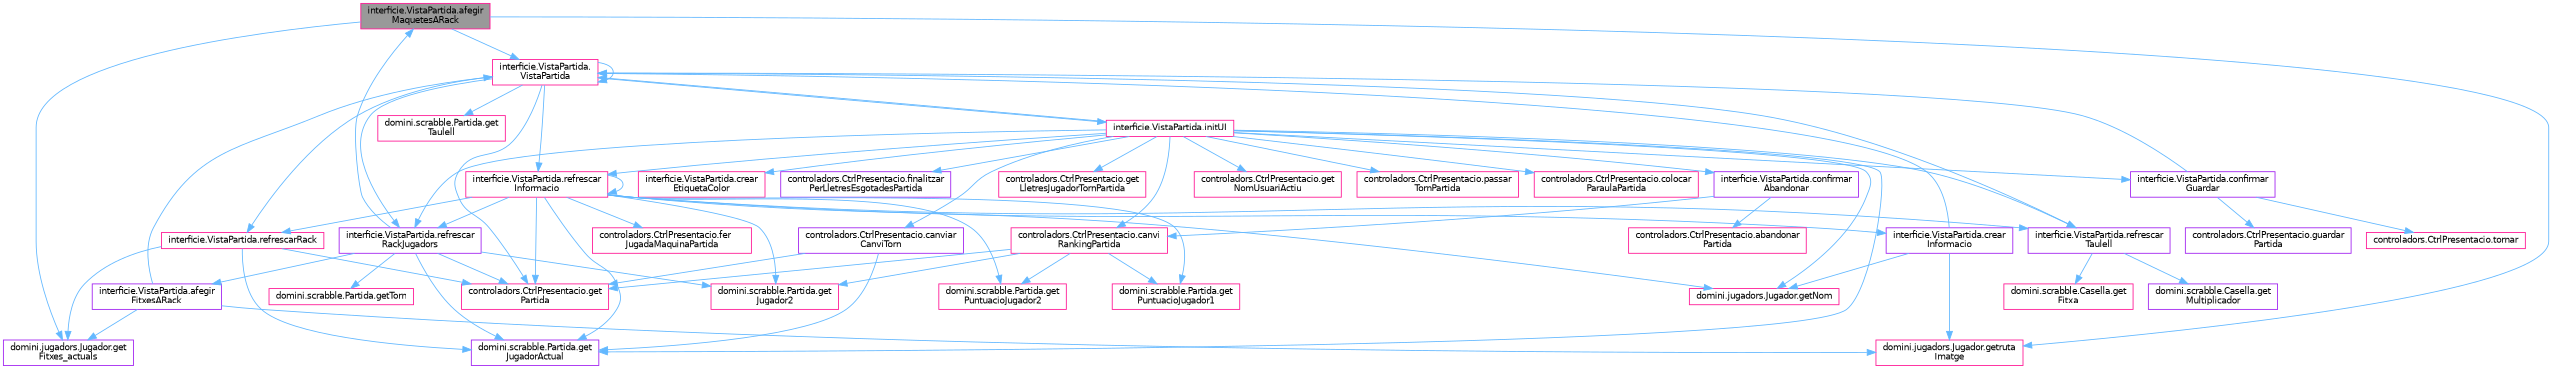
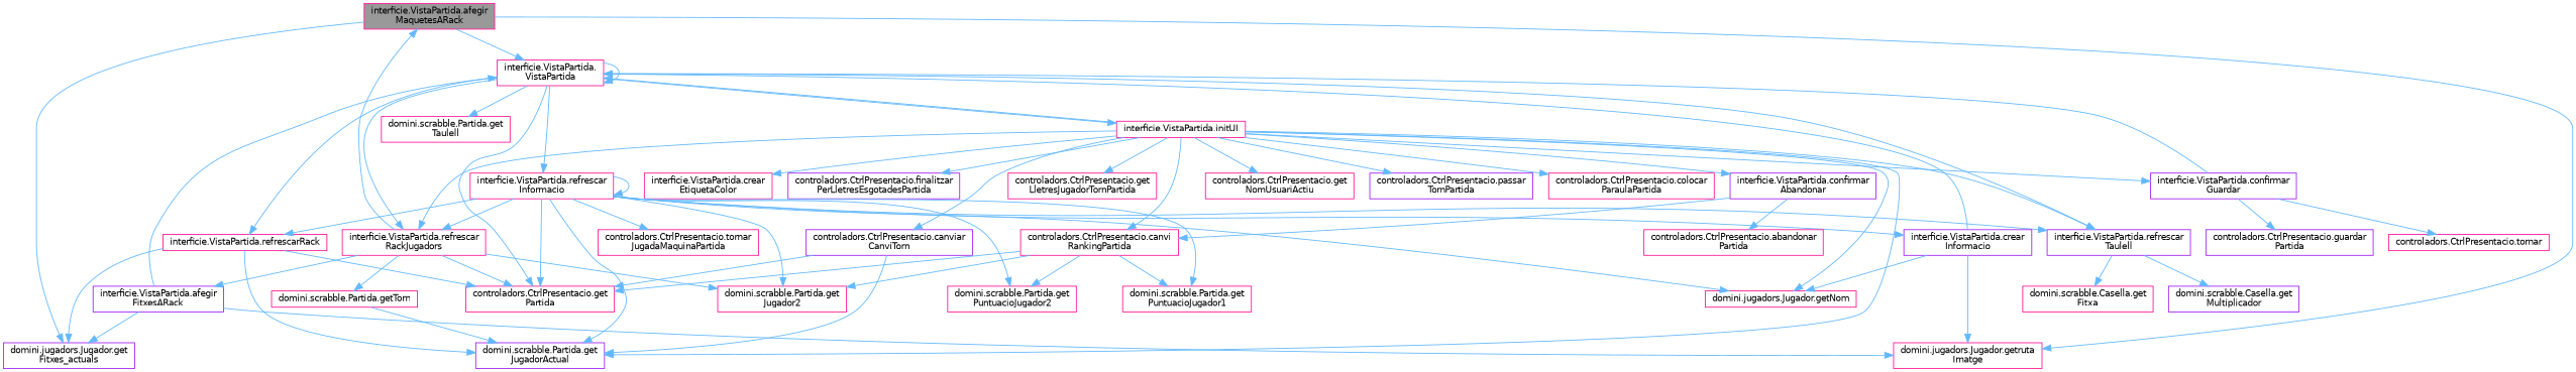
  digraph {
    rankdir=TB
    node [color=deeppink fillcolor=white fontname=Helvetica fontsize=10 shape=box style=filled]
    edge [color=steelblue1 fontname=Helvetica fontsize=10 labelfontname=Helvetica labelfontsize=10 style=solid]
    n1 [fillcolor=grey60 fontcolor=black height=0.2 label="interficie.VistaPartida.afegir\lMaquetesARack" width=0.4]
    n2 [color=purple height=0.2 label="domini.jugadors.Jugador.get\lFitxes_actuals" width=0.4]
    n3 [height=0.2 label="domini.jugadors.Jugador.getruta\lImatge" width=0.4]
    n4 [height=0.2 label="interficie.VistaPartida.\lVistaPartida" width=0.4]
    n5 [height=0.2 label="controladors.CtrlPresentacio.get\lPartida" width=0.4]
    n6 [height=0.2 label="domini.scrabble.Partida.get\lTaulell" width=0.4]
    n7 [height=0.2 label="interficie.VistaPartida.initUI" width=0.4]
    n8 [height=0.2 label="interficie.VistaPartida.refrescar\lInformacio" width=0.4]
    n9 [height=0.2 label="interficie.VistaPartida.refrescarRack" width=0.4]
-   n10 [color=purple height=0.2 label="interficie.VistaPartida.refrescar\lRackJugadors" width=0.4]
+   n10 [height=0.2 label="interficie.VistaPartida.refrescar\lRackJugadors" width=0.4]
    n11 [color=purple height=0.2 label="interficie.VistaPartida.refrescar\lTaulell" width=0.4]
    n12 [color=purple height=0.2 label="controladors.CtrlPresentacio.canviar\lCanviTorn" width=0.4]
    n13 [color=purple height=0.2 label="domini.scrabble.Partida.get\lJugadorActual" width=0.4]
    n14 [height=0.2 label="controladors.CtrlPresentacio.canvi\lRankingPartida" width=0.4]
    n15 [height=0.2 label="controladors.CtrlPresentacio.colocar\lParaulaPartida" width=0.4]
    n16 [color=purple height=0.2 label="interficie.VistaPartida.confirmar\lAbandonar" width=0.4]
    n17 [color=purple height=0.2 label="interficie.VistaPartida.confirmar\lGuardar" width=0.4]
    n18 [height=0.2 label="interficie.VistaPartida.crear\lEtiquetaColor" width=0.4]
    n19 [color=purple height=0.2 label="controladors.CtrlPresentacio.finalitzar\lPerLletresEsgotadesPartida" width=0.4]
    n20 [height=0.2 label="controladors.CtrlPresentacio.get\lLletresJugadorTornPartida" width=0.4]
    n21 [height=0.2 label="domini.jugadors.Jugador.getNom" width=0.4]
    n22 [height=0.2 label="controladors.CtrlPresentacio.get\lNomUsuariActiu" width=0.4]
-   n23 [height=0.2 label="controladors.CtrlPresentacio.passar\lTornPartida" width=0.4]
+   n23 [color=purple height=0.2 label="controladors.CtrlPresentacio.passar\lTornPartida" width=0.4]
    n24 [height=0.2 label="domini.scrabble.Partida.get\lJugador2" width=0.4]
    n25 [height=0.2 label="domini.scrabble.Partida.get\lPuntuacioJugador1" width=0.4]
    n26 [height=0.2 label="domini.scrabble.Partida.get\lPuntuacioJugador2" width=0.4]
    n27 [color=purple height=0.2 label="interficie.VistaPartida.crear\lInformacio" width=0.4]
-   n28 [height=0.2 label="controladors.CtrlPresentacio.fer\lJugadaMaquinaPartida" width=0.4]
+   n28 [height=0.2 label="controladors.CtrlPresentacio.tornar\lJugadaMaquinaPartida" width=0.4]
    n29 [color=purple height=0.2 label="interficie.VistaPartida.afegir\lFitxesARack" width=0.4]
    n30 [height=0.2 label="domini.scrabble.Partida.getTorn" width=0.4]
    n31 [height=0.2 label="domini.scrabble.Casella.get\lFitxa" width=0.4]
    n32 [color=purple height=0.2 label="domini.scrabble.Casella.get\lMultiplicador" width=0.4]
    n33 [height=0.2 label="controladors.CtrlPresentacio.abandonar\lPartida" width=0.4]
    n34 [color=purple height=0.2 label="controladors.CtrlPresentacio.guardar\lPartida" width=0.4]
    n35 [height=0.2 label="controladors.CtrlPresentacio.tornar" width=0.4]
    n1 -> n2
    n1 -> n3
    n1 -> n4
    n4 -> n4
    n4 -> n5
    n4 -> n6
    n4 -> n7
    n4 -> n8
    n4 -> n9
    n4 -> n10
    n4 -> n11
    n7 -> n4
-   n7 -> n8
    n7 -> n10
    n7 -> n11
    n7 -> n12
    n7 -> n13
    n7 -> n14
    n7 -> n15
    n7 -> n16
    n7 -> n17
    n7 -> n18
    n7 -> n19
    n7 -> n20
    n7 -> n21
    n7 -> n22
    n7 -> n23
    n8 -> n5
    n8 -> n8
    n8 -> n9
    n8 -> n10
    n8 -> n11
    n8 -> n13
    n8 -> n21
    n8 -> n24
    n8 -> n25
    n8 -> n26
    n8 -> n27
    n8 -> n28
    n9 -> n2
    n9 -> n5
    n9 -> n13
    n10 -> n1
    n10 -> n5
-   n10 -> n13
+   n30 -> n13
    n10 -> n24
    n10 -> n29
    n10 -> n30
    n11 -> n31
    n11 -> n32
    n12 -> n5
    n12 -> n13
    n14 -> n5
    n14 -> n24
    n14 -> n25
    n14 -> n26
    n16 -> n14
    n16 -> n33
    n17 -> n4
    n17 -> n34
    n17 -> n35
    n27 -> n3
    n27 -> n4
    n27 -> n21
    n29 -> n2
    n29 -> n3
    n29 -> n4
  }
